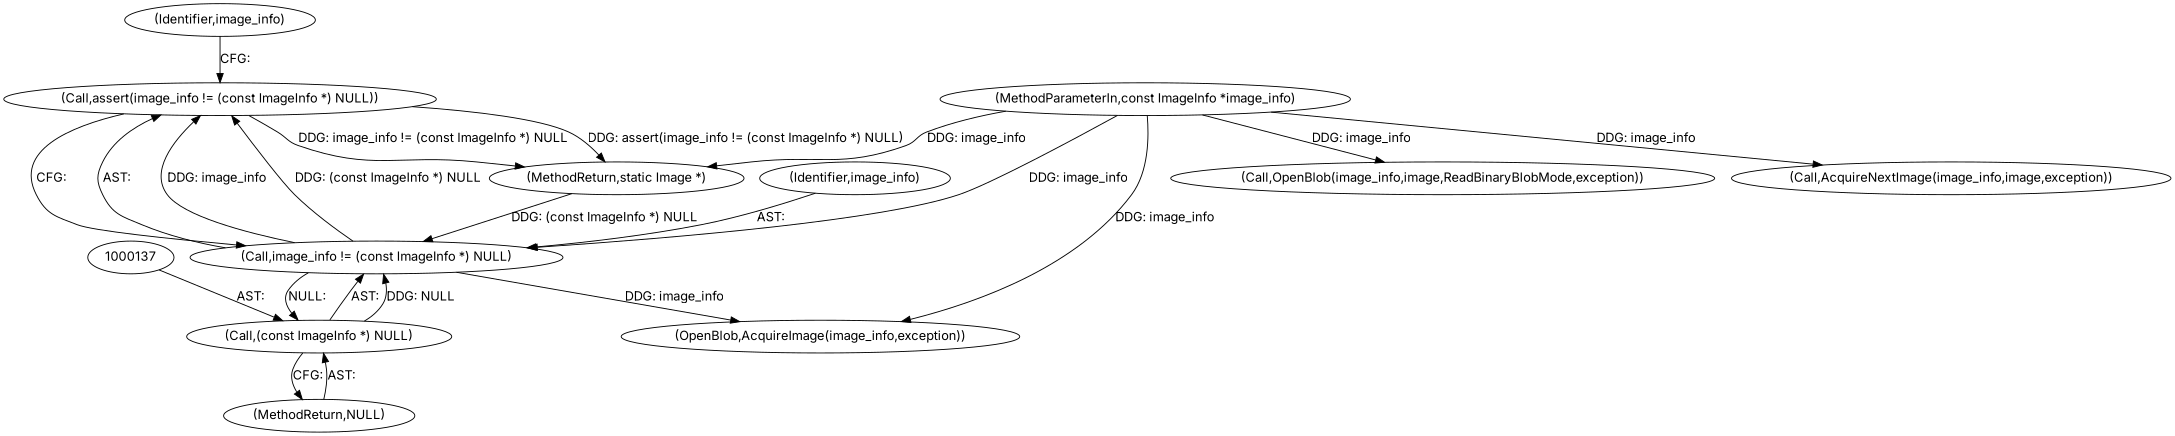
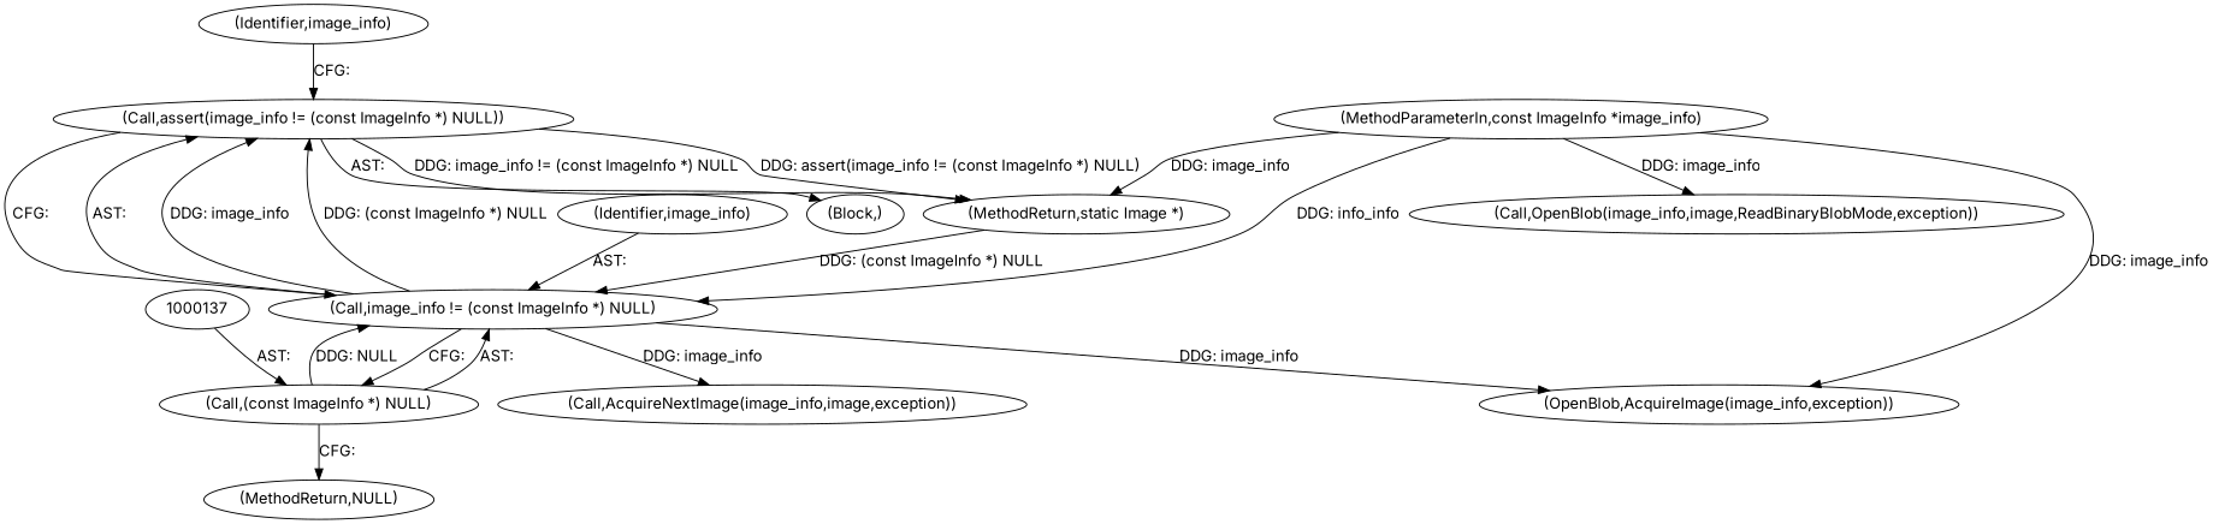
  digraph {
    fontname=Inter
    node [fontname=Inter]
    edge [fontname=Inter]
    n1 [label="(Call,assert(image_info != (const ImageInfo *) NULL))"]
    n2 [label="(Call,image_info != (const ImageInfo *) NULL)"]
    n3 [label="(MethodReturn,static Image *)"]
+   n4 [label="(Block,)"]
    n5 [label="(Call,(const ImageInfo *) NULL)"]
    n6 [label="(OpenBlob,AcquireImage(image_info,exception))"]
    n7 [label="(MethodReturn,NULL)"]
    n8 [label="(MethodParameterIn,const ImageInfo *image_info)"]
    n9 [label="(Call,OpenBlob(image_info,image,ReadBinaryBlobMode,exception))"]
    n10 [label="(Call,AcquireNextImage(image_info,image,exception))"]
    n11 [label="(Identifier,image_info)"]
    n12 [label="(Identifier,image_info)"]
    1000137
    n1 -> n2 [label="CFG: "]
    n1 -> n3 [label="DDG: image_info != (const ImageInfo *) NULL"]
    n1 -> n3 [label="DDG: assert(image_info != (const ImageInfo *) NULL)"]
+   n1 -> n4 [label="AST: "]
    n2 -> n1 [label="AST: "]
    n2 -> n1 [label="DDG: image_info"]
    n2 -> n1 [label="DDG: (const ImageInfo *) NULL"]
-   n2 -> n5 [label="NULL: "]
+   n2 -> n5 [label="CFG: "]
    n2 -> n6 [label="DDG: image_info"]
    n3 -> n2 [label="DDG: (const ImageInfo *) NULL"]
    n5 -> n2 [label="AST: "]
    n5 -> n2 [label="DDG: NULL"]
    n5 -> n7 [label="CFG: "]
-   n7 -> n5 [label="AST: "]
-   n8 -> n2 [label="DDG: image_info"]
+   n8 -> n2 [label="DDG: info_info"]
    n8 -> n3 [label="DDG: image_info"]
    n8 -> n6 [label="DDG: image_info"]
    n8 -> n9 [label="DDG: image_info"]
-   n8 -> n10 [label="DDG: image_info"]
+   n2 -> n10 [label="DDG: image_info"]
    n11 -> n2 [label="AST: "]
    n12 -> n1 [label="CFG: "]
    1000137 -> n5 [label="AST: "]
  }
